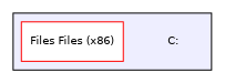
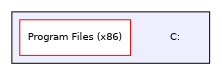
  digraph {
    compound=true
    node [fontname=Helvetica fontsize=10]
    n1 [label="C:" shape=plaintext]
-   n2 [color=red fillcolor=white label="Files Files (x86)" shape=box style=filled]
+   n2 [color=red fillcolor=white label="Program Files (x86)" shape=box style=filled]
    subgraph cluster_1 {
      bgcolor="#eeeeff"
      pencolor=black
      n1
      n2
    }
  }
